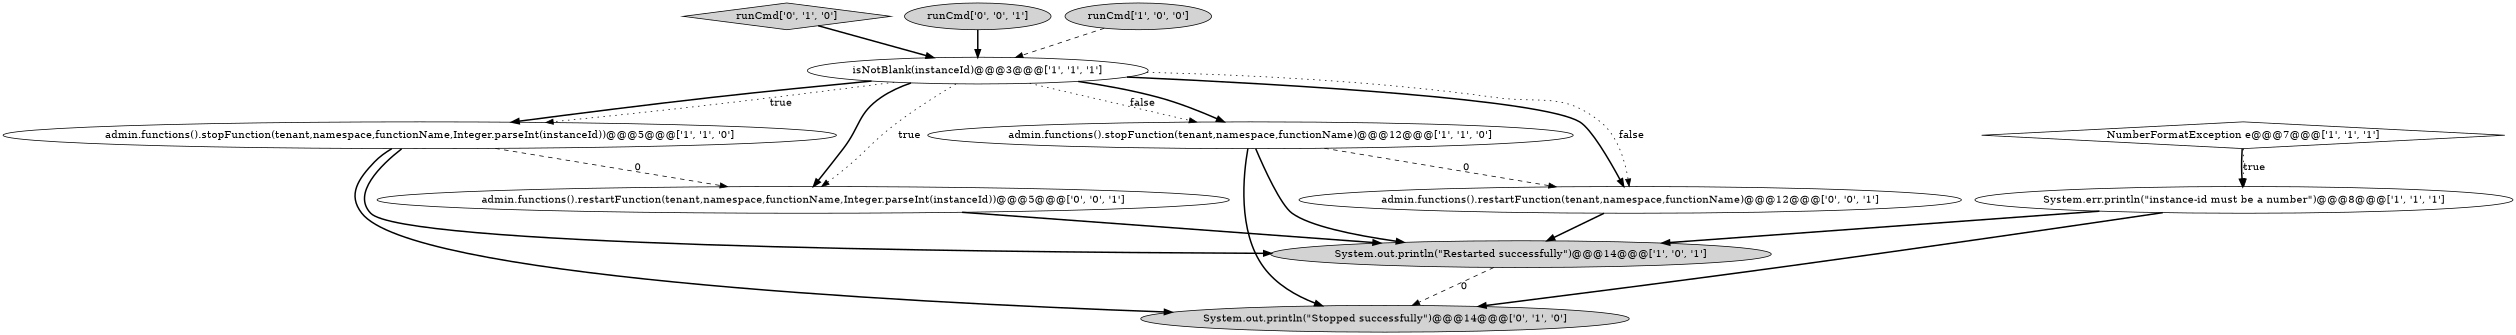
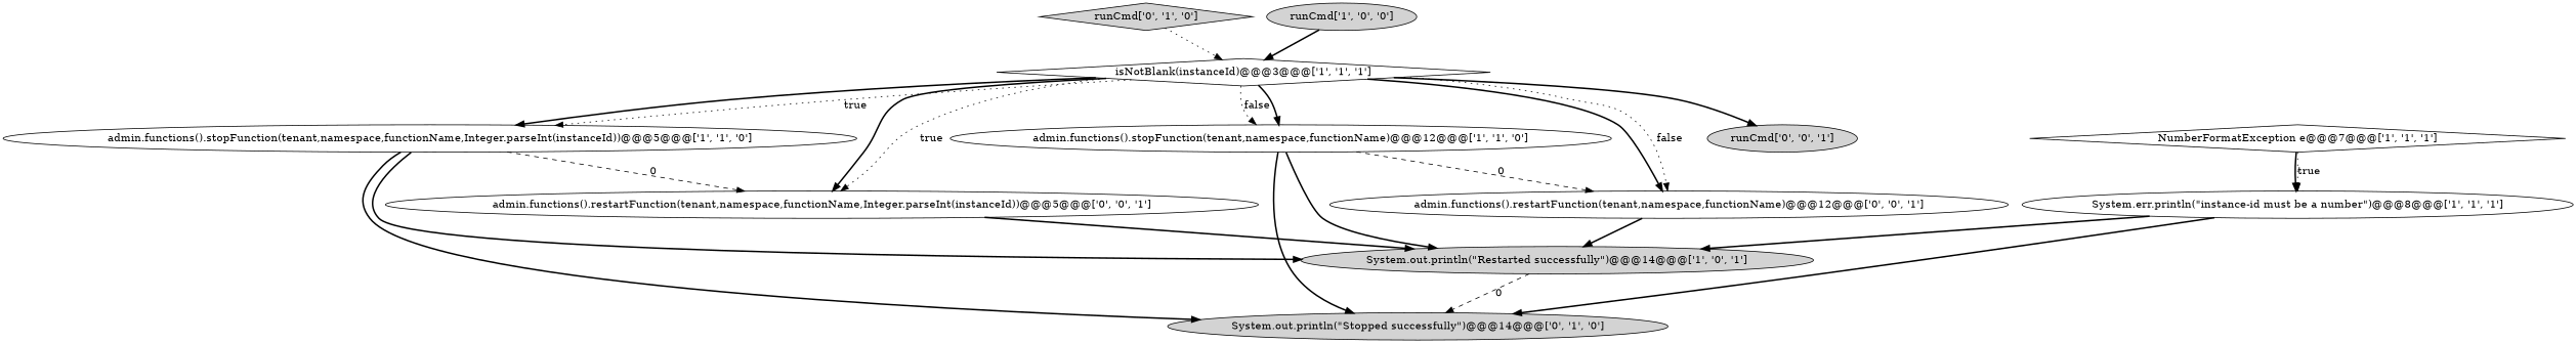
  digraph {
    node [fillcolor=white shape=ellipse style=filled]
    edge [style=bold]
    n1 [fillcolor=lightgray label="runCmd['0', '1', '0']" shape=diamond]
-   n2 [label="isNotBlank(instanceId)@@@3@@@['1', '1', '1']"]
+   n2 [label="isNotBlank(instanceId)@@@3@@@['1', '1', '1']" shape=diamond]
    n3 [label="admin.functions().stopFunction(tenant,namespace,functionName,Integer.parseInt(instanceId))@@@5@@@['1', '1', '0']"]
    n4 [label="admin.functions().restartFunction(tenant,namespace,functionName,Integer.parseInt(instanceId))@@@5@@@['0', '0', '1']"]
    n5 [label="admin.functions().stopFunction(tenant,namespace,functionName)@@@12@@@['1', '1', '0']"]
    n6 [label="admin.functions().restartFunction(tenant,namespace,functionName)@@@12@@@['0', '0', '1']"]
    n7 [fillcolor=lightgray label="runCmd['0', '0', '1']"]
    n8 [fillcolor=lightgray label="System.out.println(\"Stopped successfully\")@@@14@@@['0', '1', '0']"]
    n9 [fillcolor=lightgray label="System.out.println(\"Restarted successfully\")@@@14@@@['1', '0', '1']"]
    n10 [label="NumberFormatException e@@@7@@@['1', '1', '1']" shape=diamond]
    n11 [label="System.err.println(\"instance-id must be a number\")@@@8@@@['1', '1', '1']"]
    n12 [fillcolor=lightgray label="runCmd['1', '0', '0']"]
-   n1 -> n2
+   n1 -> n2 [style=dotted]
    n2 -> n3
    n2 -> n3 [label=true style=dotted]
    n2 -> n4
    n2 -> n4 [label=true style=dotted]
    n2 -> n5 [label=false style=dotted]
    n2 -> n5
    n2 -> n6
    n2 -> n6 [label=false style=dotted]
    n3 -> n4 [label=0 style=dashed]
    n3 -> n8
    n3 -> n9
    n4 -> n9
    n5 -> n6 [label=0 style=dashed]
    n5 -> n8
    n5 -> n9
    n6 -> n9
-   n7 -> n2
+   n2 -> n7
    n9 -> n8 [label=0 style=dashed]
    n10 -> n11
    n10 -> n11 [label=true style=dotted]
    n11 -> n8
    n11 -> n9
-   n12 -> n2 [style=dashed]
+   n12 -> n2
  }
